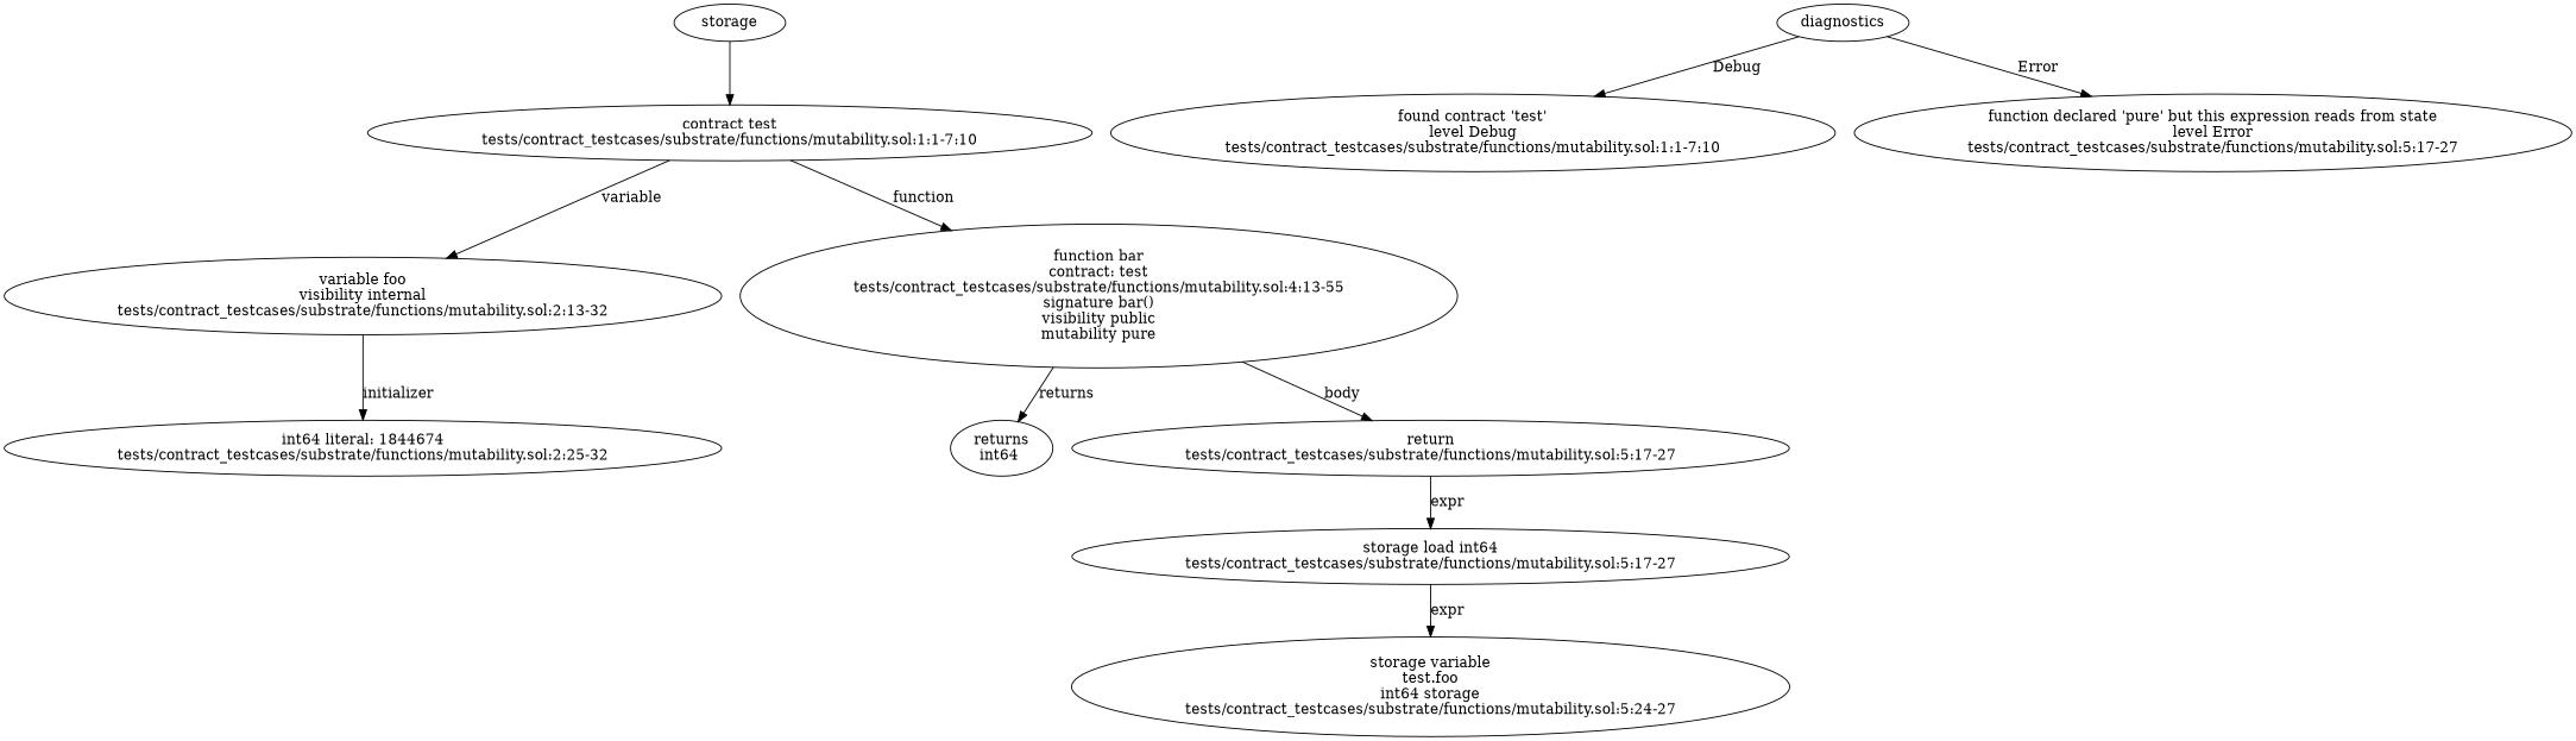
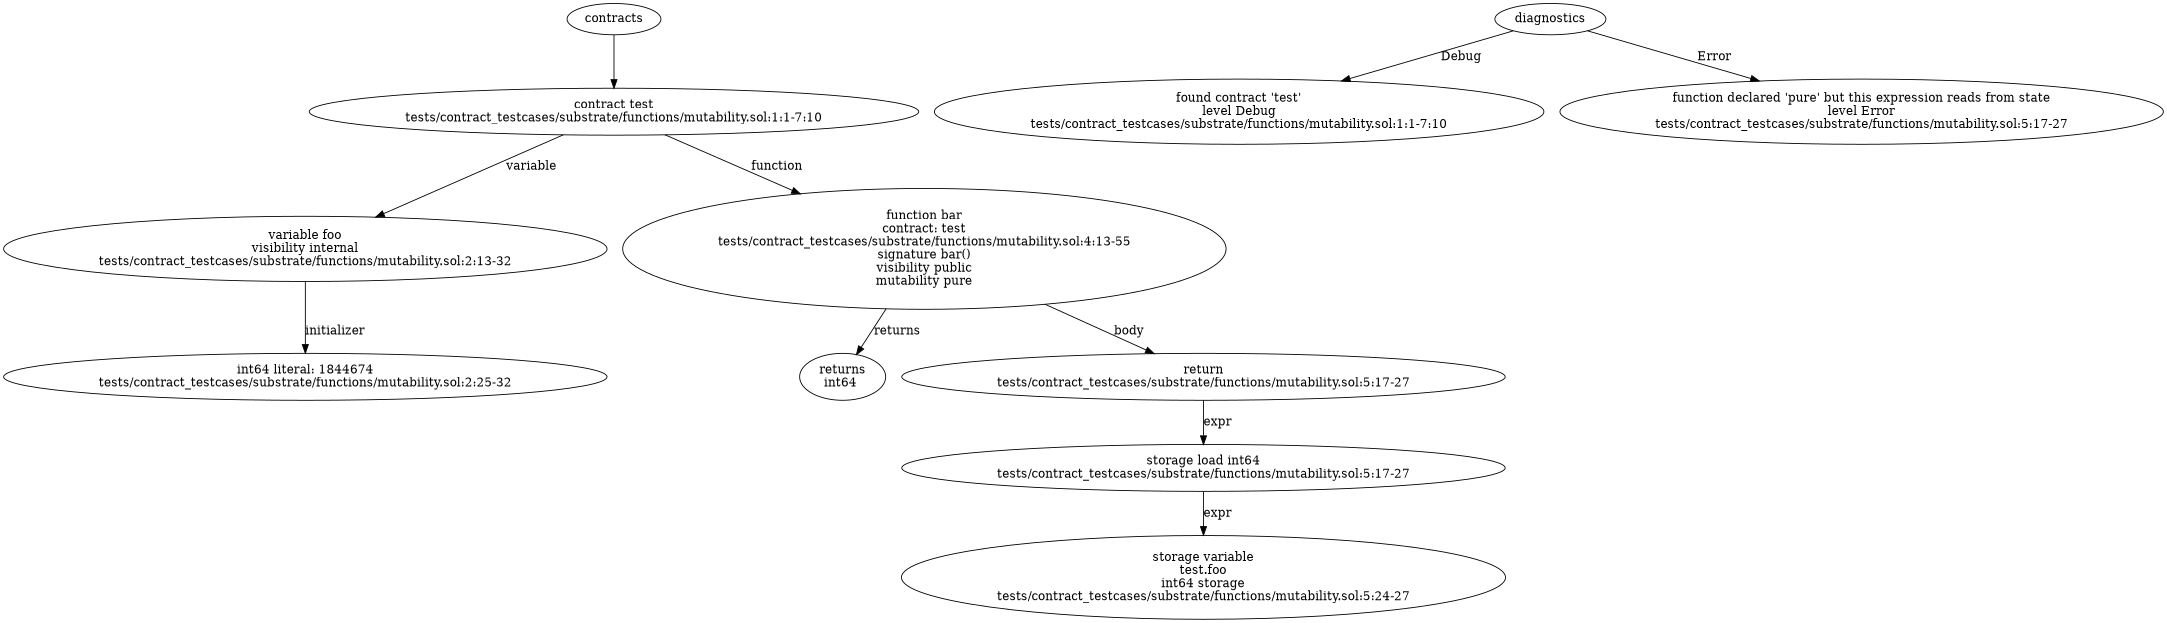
  strict digraph {
    n1 [label="contract test\ntests/contract_testcases/substrate/functions/mutability.sol:1:1-7:10"]
    n2 [label="variable foo\nvisibility internal\ntests/contract_testcases/substrate/functions/mutability.sol:2:13-32"]
    n3 [label="function bar\ncontract: test\ntests/contract_testcases/substrate/functions/mutability.sol:4:13-55\nsignature bar()\nvisibility public\nmutability pure"]
    n4 [label="int64 literal: 1844674\ntests/contract_testcases/substrate/functions/mutability.sol:2:25-32"]
    n5 [label="returns\nint64 "]
    n6 [label="return\ntests/contract_testcases/substrate/functions/mutability.sol:5:17-27"]
    n7 [label="storage load int64\ntests/contract_testcases/substrate/functions/mutability.sol:5:17-27"]
    n8 [label="storage variable\ntest.foo\nint64 storage\ntests/contract_testcases/substrate/functions/mutability.sol:5:24-27"]
    n9 [label="found contract 'test'\nlevel Debug\ntests/contract_testcases/substrate/functions/mutability.sol:1:1-7:10"]
    n10 [label="function declared 'pure' but this expression reads from state\nlevel Error\ntests/contract_testcases/substrate/functions/mutability.sol:5:17-27"]
-   contracts [label=storage]
+   contracts
    diagnostics
    n1 -> n2 [label=variable]
    n1 -> n3 [label=function]
    n2 -> n4 [label=initializer]
    n3 -> n5 [label=returns]
    n3 -> n6 [label=body]
    n6 -> n7 [label=expr]
    n7 -> n8 [label=expr]
    contracts -> n1
    diagnostics -> n9 [label=Debug]
    diagnostics -> n10 [label=Error]
  }
